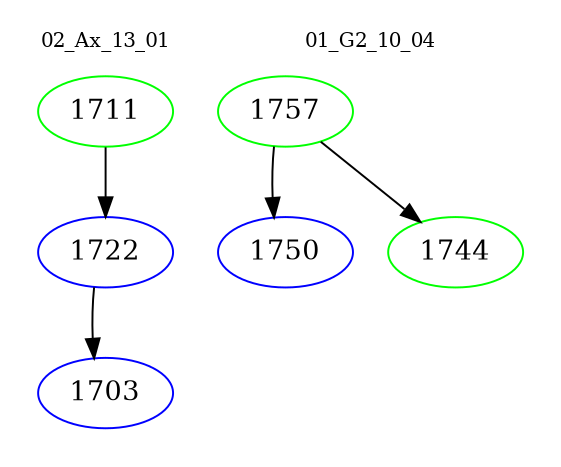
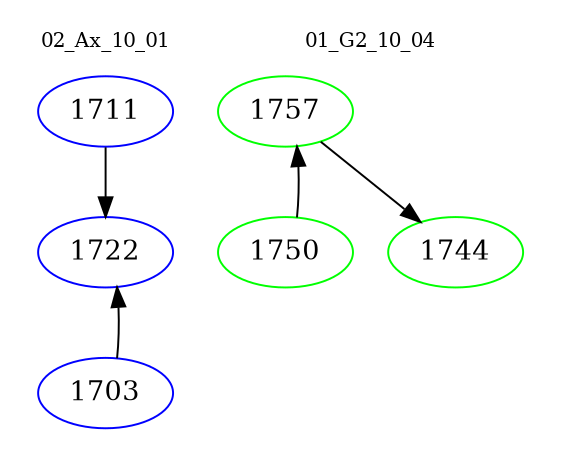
  digraph {
    node [color=green]
    edge [color=black]
-   n1 [label=1711]
+   n1 [color=blue label=1711]
    n2 [color=blue label=1722]
    n3 [color=blue label=1703]
    n4 [label=1757]
-   n5 [color=blue label=1750]
+   n5 [label=1750]
    n6 [label=1744]
    subgraph cluster_1 {
      color=white
      fontsize=10
-     label="02_Ax_13_01"
+     label="02_Ax_10_01"
      n1
      n2
      n3
    }
    subgraph cluster_2 {
      color=white
      fontsize=10
      label="01_G2_10_04"
      n4
      n5
      n6
    }
    n1 -> n2
-   n2 -> n3
-   n4 -> n5
+   n3 -> n2
+   n5 -> n4
    n4 -> n6
  }
